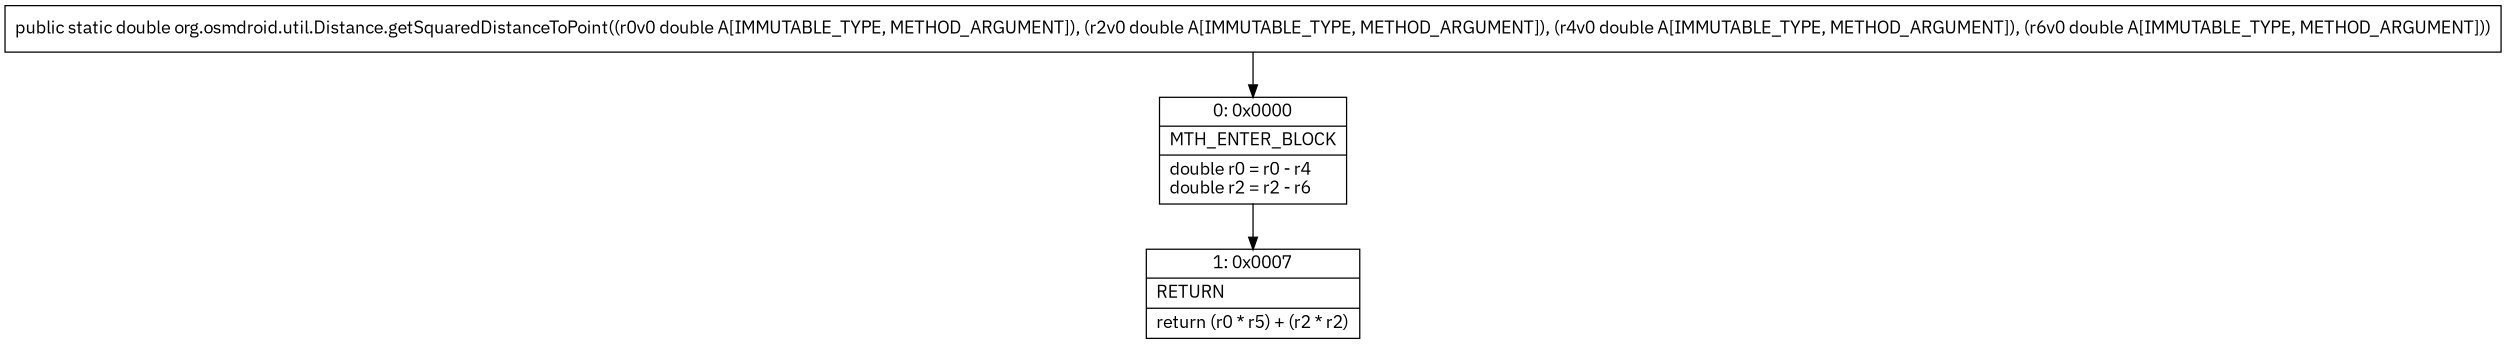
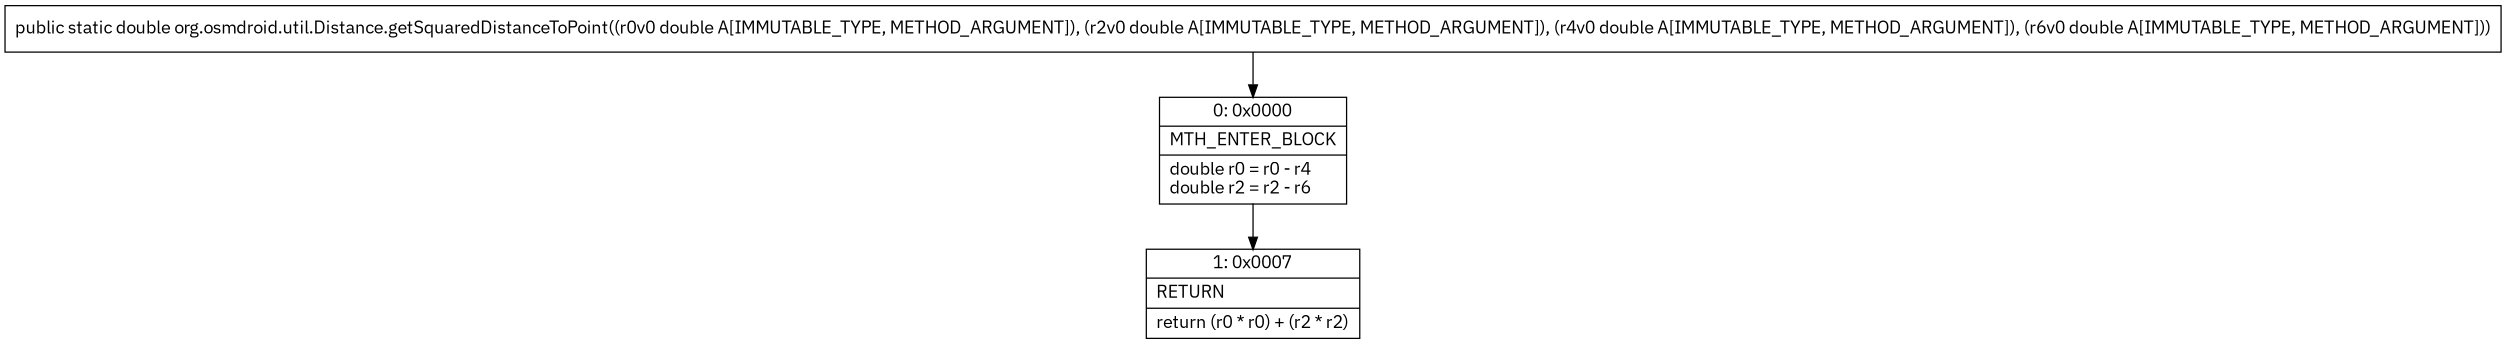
  digraph {
    fontname="IBM Plex Sans"
    node [shape=record fontname="IBM Plex Sans"]
    edge [fontname="IBM Plex Sans"]
    n1 [label="{0\:\ 0x0000|MTH_ENTER_BLOCK\l|double r0 = r0 \- r4\ldouble r2 = r2 \- r6\l}"]
-   n2 [label="{1\:\ 0x0007|RETURN\l|return (r0 * r5) + (r2 * r2)\l}"]
+   n2 [label="{1\:\ 0x0007|RETURN\l|return (r0 * r0) + (r2 * r2)\l}"]
    n3 [label="{public static double org.osmdroid.util.Distance.getSquaredDistanceToPoint((r0v0 double A[IMMUTABLE_TYPE, METHOD_ARGUMENT]), (r2v0 double A[IMMUTABLE_TYPE, METHOD_ARGUMENT]), (r4v0 double A[IMMUTABLE_TYPE, METHOD_ARGUMENT]), (r6v0 double A[IMMUTABLE_TYPE, METHOD_ARGUMENT])) }"]
    n1 -> n2
    n3 -> n1
  }
